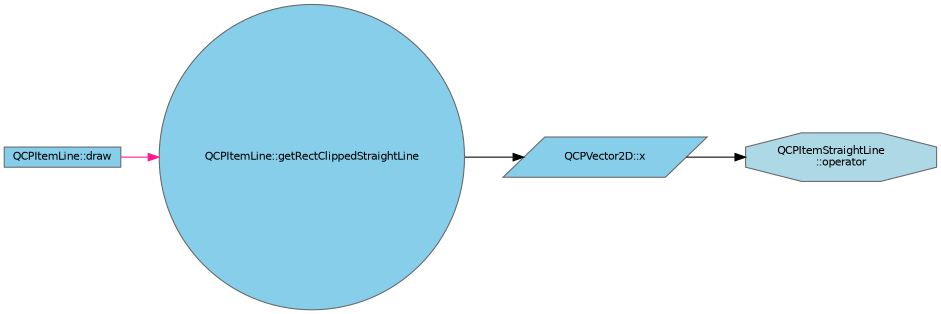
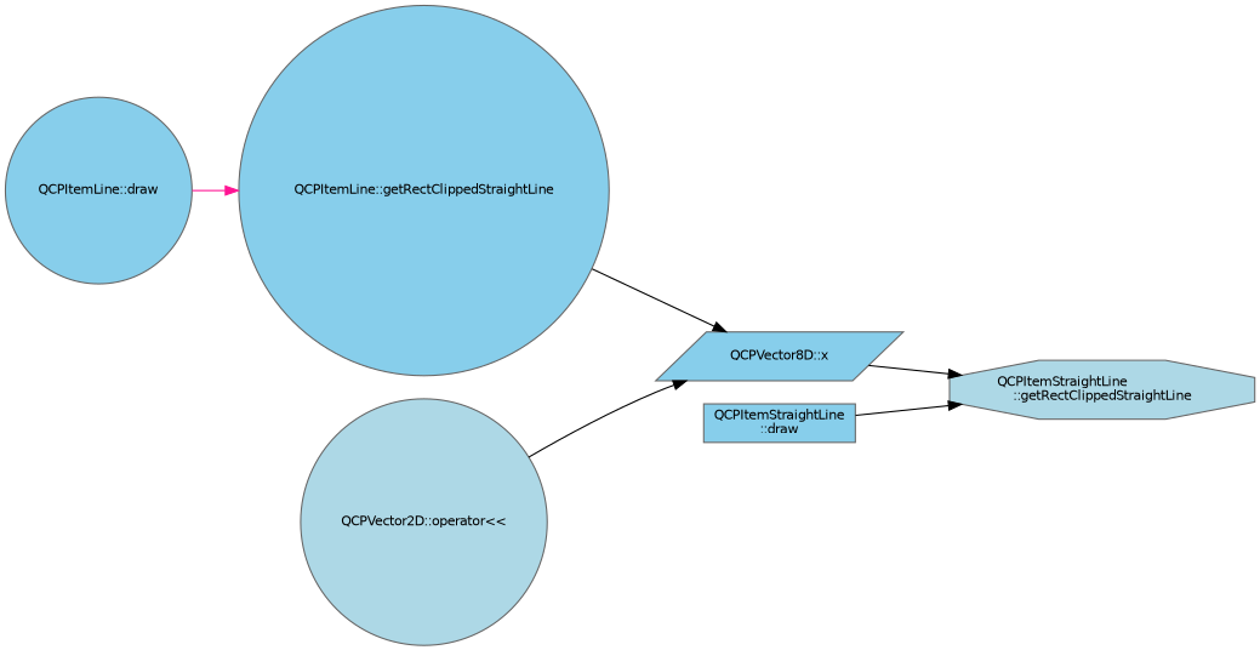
  digraph {
    rankdir=RL
    node [color=grey40 fillcolor=skyblue fontname=Helvetica fontsize=10 shape=circle style=filled]
    edge [color=black dir=back fontname=Helvetica fontsize=10 labelfontname=Helvetica labelfontsize=10 style=solid]
-   n1 [color=gray40 fontcolor=black height=0.2 label="QCPVector2D::x" shape=parallelogram width=0.4]
+   n1 [color=gray40 fontcolor=black height=0.2 label="QCPVector8D::x" shape=parallelogram width=0.4]
    n2 [height=0.2 label="QCPItemLine::getRectClippedStraightLine" width=0.4]
-   n4 [height=0.2 label="QCPItemLine::draw" shape=box width=0.4]
-   n5 [fillcolor=lightblue height=0.2 label="QCPItemStraightLine\l::operator" shape=octagon width=0.4]
+   n3 [fillcolor=lightblue height=0.2 label="QCPVector2D::operator\<\<" width=0.4]
+   n4 [height=0.2 label="QCPItemLine::draw" width=0.4]
+   n5 [fillcolor=lightblue height=0.2 label="QCPItemStraightLine\l::getRectClippedStraightLine" shape=octagon width=0.4]
+   n6 [height=0.2 label="QCPItemStraightLine\l::draw" shape=box width=0.4]
    n1 -> n2
+   n1 -> n3
    n2 -> n4 [color=deeppink]
    n5 -> n1
+   n5 -> n6
  }
